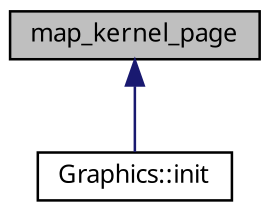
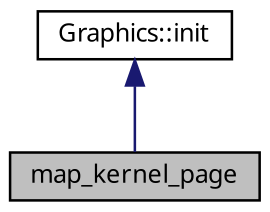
  digraph {
    rankdir=TB
    fontname="Noto Sans"
    node [color=black fontname="Noto Sans" fontsize=10 shape=record style=filled]
    n1 [fillcolor=grey75 fontcolor=black height=0.2 label=map_kernel_page width=0.4]
    n2 [fillcolor=white height=0.2 label="Graphics::init" width=0.4]
-   n1 -> n2 [color=midnightblue dir=back fontname="Noto Sans" fontsize=10 labelfontname=Helvetica labelfontsize=10 style=solid]
+   n2 -> n1 [color=midnightblue dir=back fontname="Noto Sans" fontsize=10 labelfontname=Helvetica labelfontsize=10 style=solid]
  }
